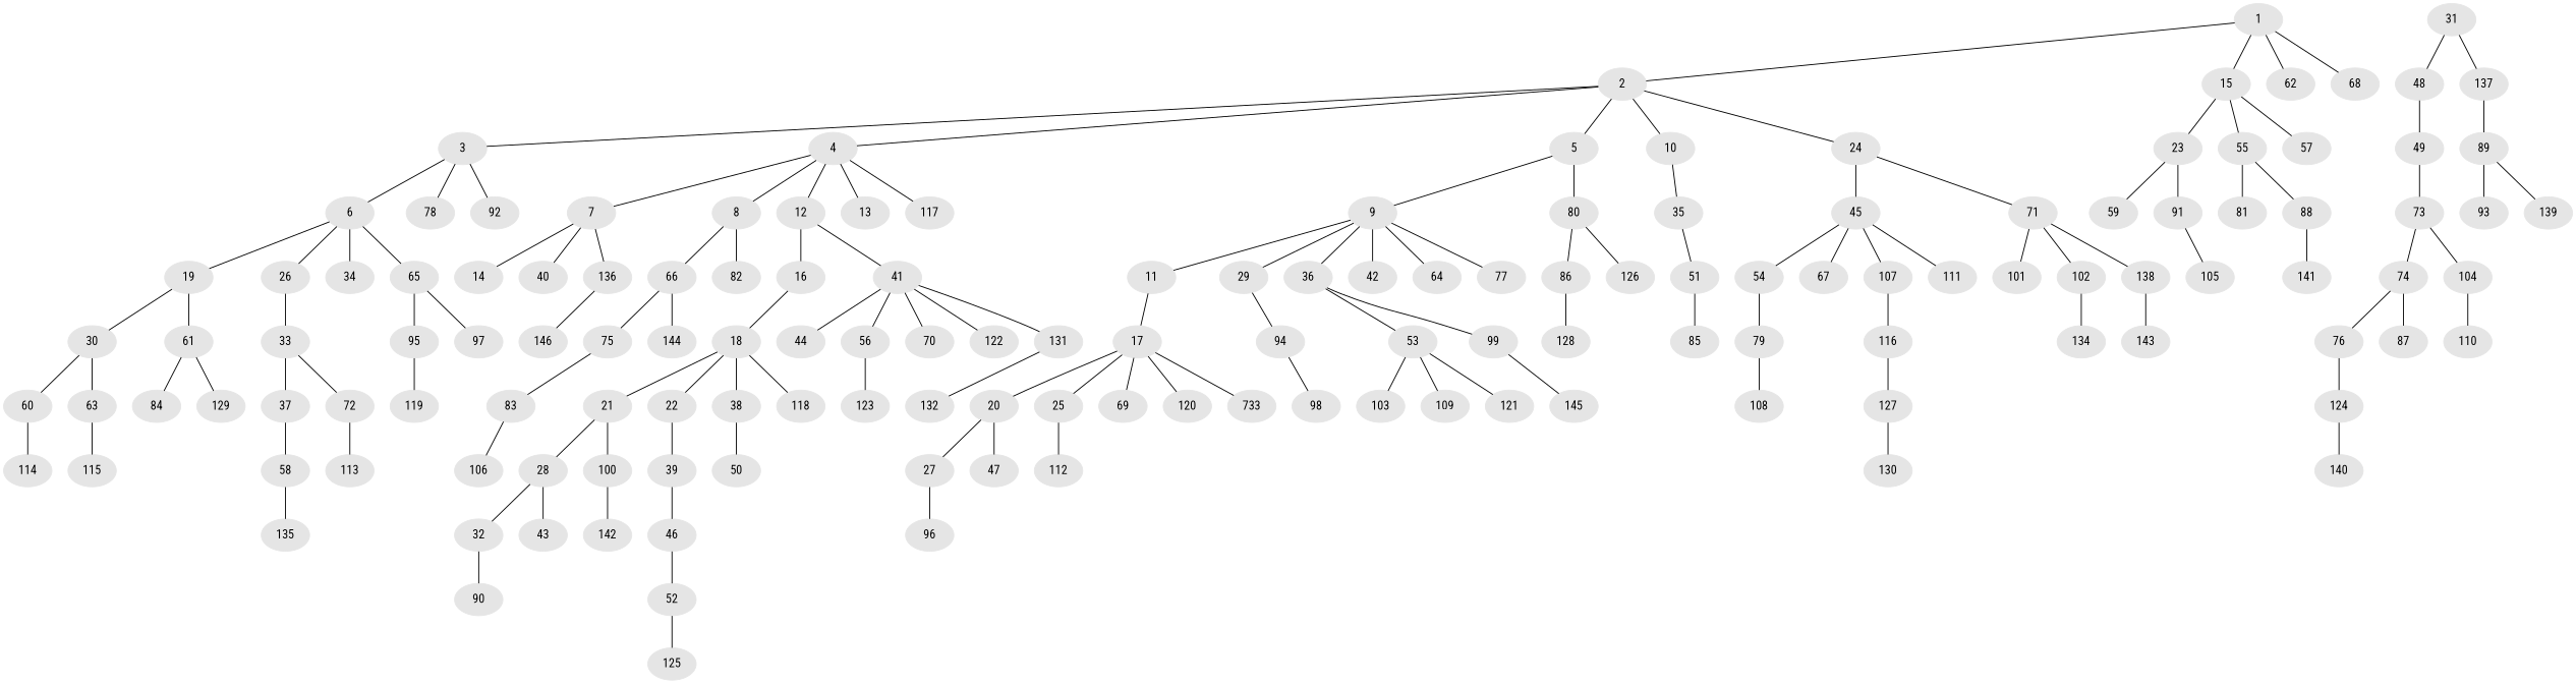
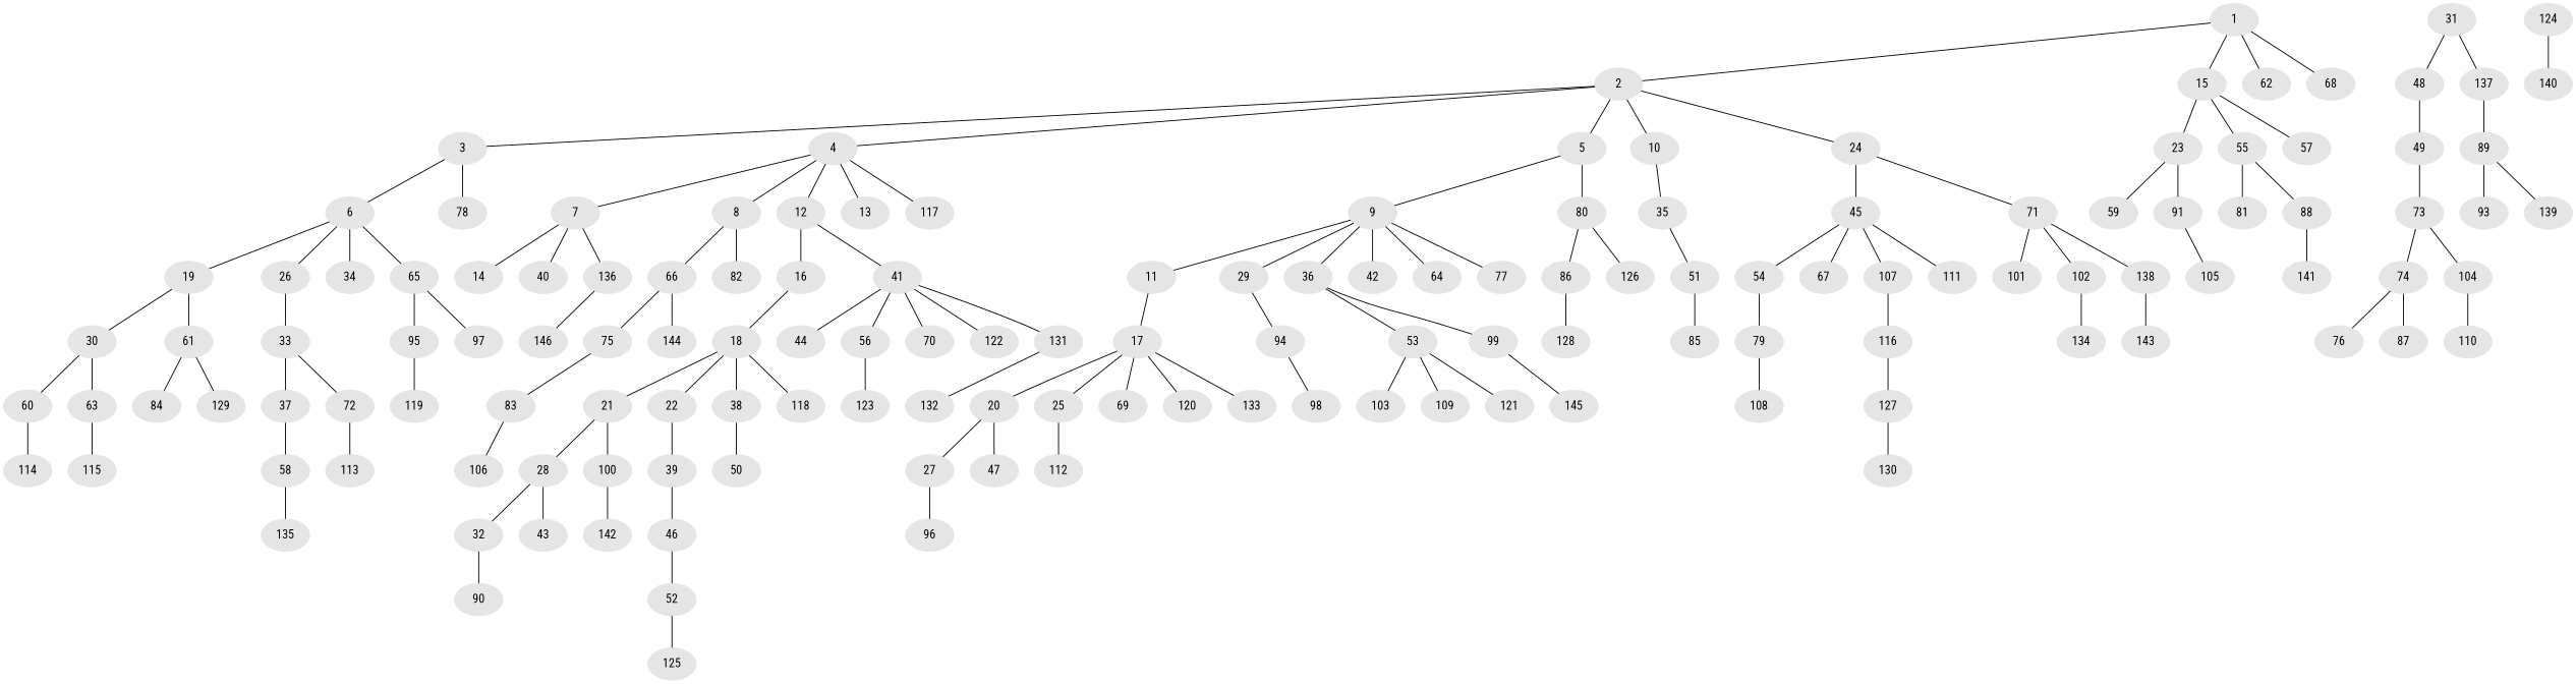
  graph {
    fontname="Roboto Condensed"
    node [color=gray90 fontname="Roboto Condensed" style=filled]
    edge [fontname="Roboto Condensed"]
    1
    2
    15
    62
    68
    3
    4
    5
    10
    24
    23
    55
    57
    6
    78
-   92
    7
    8
    12
    13
    117
    9
    80
    35
    45
    71
    19
    26
    34
    65
    14
    40
    136
    66
    82
    16
    41
    11
    29
    36
    42
    64
    77
    86
    126
    30
    61
    33
    31
    48
    137
    95
    97
    146
    75
    144
    17
    94
    53
    99
    51
    20
    25
    69
    120
-   133 [label=733]
+   133
    18
    44
    56
    70
    122
    131
    59
    91
    81
    88
    21
    22
    38
    118
    27
    47
    112
    28
    100
    39
    50
    60
    63
    84
    129
    96
    32
    43
    142
    46
    105
    54
    67
    107
    111
    101
    102
    138
    37
    72
    90
    98
    114
    115
    49
    89
    58
    113
    85
    103
    109
    121
    145
    135
    52
    123
    132
    79
    116
    125
    73
    93
    139
    74
    104
    108
    141
    119
    83
    134
    143
    76
    87
    110
    124
    106
    140
    128
    127
    130
    1 -- 2
    1 -- 15
    1 -- 62
    1 -- 68
    2 -- 3
    2 -- 4
    2 -- 5
    2 -- 10
    2 -- 24
    15 -- 23
    15 -- 55
    15 -- 57
    3 -- 6
    3 -- 78
-   3 -- 92
    4 -- 7
    4 -- 8
    4 -- 12
    4 -- 13
    4 -- 117
    5 -- 9
    5 -- 80
    10 -- 35
    24 -- 45
    24 -- 71
    23 -- 59
    23 -- 91
    55 -- 81
    55 -- 88
    6 -- 19
    6 -- 26
    6 -- 34
    6 -- 65
    7 -- 14
    7 -- 40
    7 -- 136
    8 -- 66
    8 -- 82
    12 -- 16
    12 -- 41
    9 -- 11
    9 -- 29
    9 -- 36
    9 -- 42
    9 -- 64
    9 -- 77
    80 -- 86
    80 -- 126
    35 -- 51
    45 -- 54
    45 -- 67
    45 -- 107
    45 -- 111
    71 -- 101
    71 -- 102
    71 -- 138
    19 -- 30
    19 -- 61
    26 -- 33
    65 -- 95
    65 -- 97
    136 -- 146
    66 -- 75
    66 -- 144
    16 -- 18
    41 -- 44
    41 -- 56
    41 -- 70
    41 -- 122
    41 -- 131
    11 -- 17
    29 -- 94
    36 -- 53
    36 -- 99
    86 -- 128
    30 -- 60
    30 -- 63
    61 -- 84
    61 -- 129
    33 -- 37
    33 -- 72
    31 -- 48
    31 -- 137
    48 -- 49
    137 -- 89
    95 -- 119
    75 -- 83
    17 -- 20
    17 -- 25
    17 -- 69
    17 -- 120
    17 -- 133
    94 -- 98
    53 -- 103
    53 -- 109
    53 -- 121
    99 -- 145
    51 -- 85
    20 -- 27
    20 -- 47
    25 -- 112
    18 -- 21
    18 -- 22
    18 -- 38
    18 -- 118
    56 -- 123
    131 -- 132
    91 -- 105
    88 -- 141
    21 -- 28
    21 -- 100
    22 -- 39
    38 -- 50
    27 -- 96
    28 -- 32
    28 -- 43
    100 -- 142
    39 -- 46
    60 -- 114
    63 -- 115
    32 -- 90
    46 -- 52
    54 -- 79
    107 -- 116
    102 -- 134
    138 -- 143
    37 -- 58
    72 -- 113
    49 -- 73
    89 -- 93
    89 -- 139
    58 -- 135
    52 -- 125
    79 -- 108
    116 -- 127
    73 -- 74
    73 -- 104
    74 -- 76
    74 -- 87
    104 -- 110
    83 -- 106
-   76 -- 124
    124 -- 140
    127 -- 130
  }
